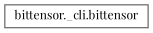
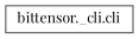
  digraph {
    rankdir=LR
    fontname="Playfair Display"
-   n1 [color=grey40 fillcolor=white fontname="Playfair Display" fontsize=10 height=0.2 label="bittensor._cli.bittensor" shape=box style=filled width=0.4]
+   n1 [color=grey40 fillcolor=white fontname="Playfair Display" fontsize=10 height=0.2 label="bittensor._cli.cli" shape=box style=filled width=0.4]
  }
